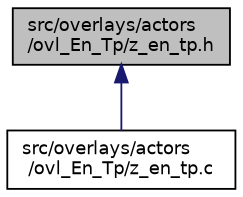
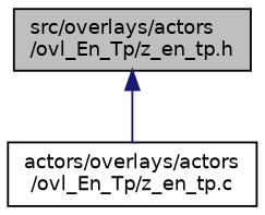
  digraph {
    node [color=black fontname=Helvetica fontsize=10 shape=record style=filled]
    n1 [fillcolor=grey75 fontcolor=black height=0.2 label="src/overlays/actors\l/ovl_En_Tp/z_en_tp.h" width=0.4]
-   n2 [fillcolor=white height=0.2 label="src/overlays/actors\l/ovl_En_Tp/z_en_tp.c" width=0.4]
+   n2 [fillcolor=white height=0.2 label="actors/overlays/actors\l/ovl_En_Tp/z_en_tp.c" width=0.4]
    n1 -> n2 [color=midnightblue dir=back fontname=Helvetica fontsize=10 labelfontname=Helvetica labelfontsize=10 style=solid]
  }
